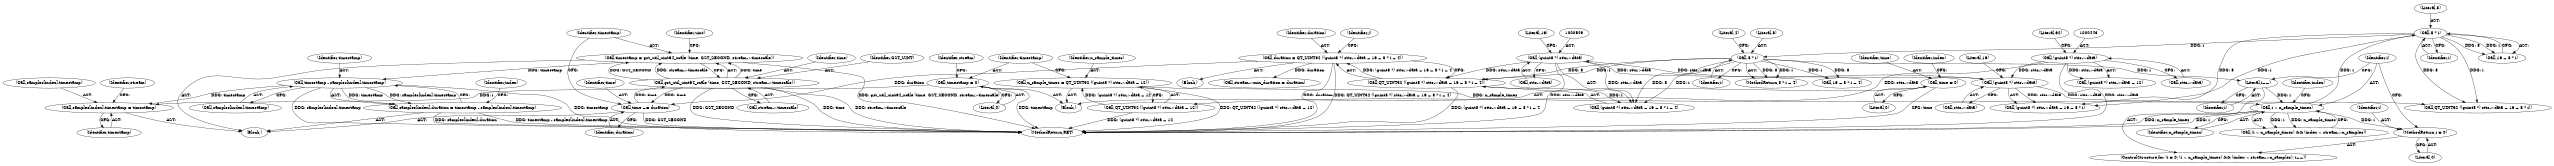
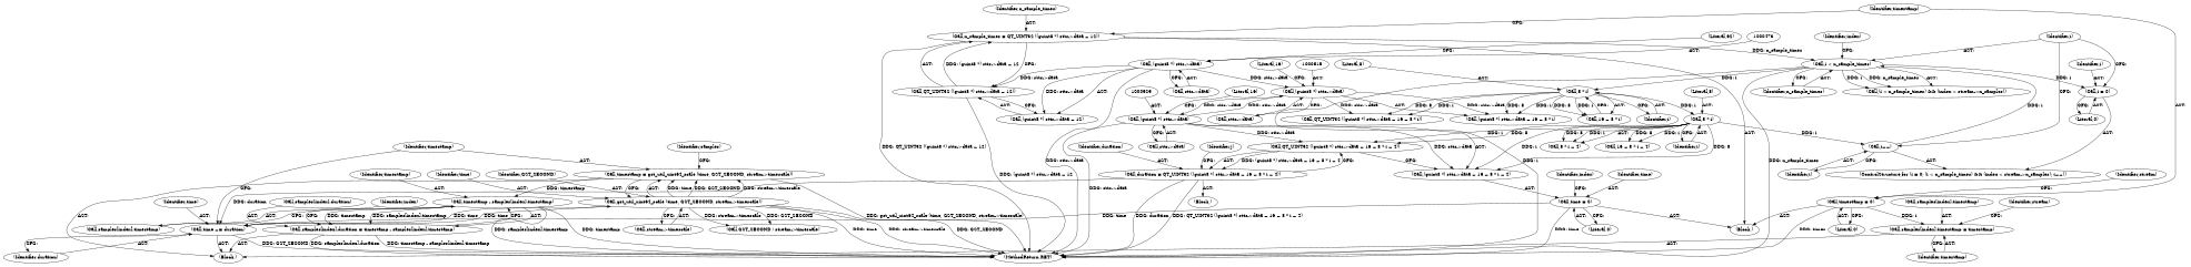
  digraph {
    n1 [label="(Call,timestamp - samples[index].timestamp)"]
    n2 [label="(Call,samples[index].timestamp = timestamp)"]
    n3 [label="(Call,samples[index].duration = timestamp - samples[index].timestamp)"]
    n4 [label="(MethodReturn,RET)"]
    n5 [label="(Call,samples[index].timestamp)"]
    n6 [label="(Block,)"]
    n7 [label="(Identifier,timestamp)"]
    n8 [label="(Call,timestamp = gst_util_uint64_scale (time, GST_SECOND, stream->timescale))"]
    n9 [label="(Call,gst_util_uint64_scale (time, GST_SECOND, stream->timescale))"]
    n10 [label="(Call,time += duration)"]
    n11 [label="(Call,stream->timescale)"]
+   n12 [label="(Call,GST_SECOND / stream->timescale)"]
    n13 [label="(Identifier,duration)"]
    n14 [label="(Call,duration = QT_UINT32 ((guint8 *) stts->data + 16 + 8 * i + 4))"]
    n15 [label="(Call,QT_UINT32 ((guint8 *) stts->data + 16 + 8 * i + 4))"]
-   n16 [label="(Call,stream->min_duration = duration)"]
    n17 [label="(Block,)"]
    n18 [label="(Call,(guint8 *) stts->data + 16 + 8 * i + 4)"]
    n19 [label="(Call,(guint8 *) stts->data)"]
    n20 [label="(Call,(guint8 *) stts->data)"]
    n21 [label="(Call,stts->data)"]
    n22 [label="(Call,QT_UINT32 ((guint8 *) stts->data + 16 + 8 * i))"]
    n23 [label="(Call,stts->data)"]
    n24 [label="(Call,(guint8 *) stts->data + 16 + 8 * i)"]
    n25 [label="(Call,(guint8 *) stts->data)"]
    n26 [label="(Call,QT_UINT32 ((guint8 *) stts->data + 12))"]
    n27 [label="(Call,stts->data)"]
    n28 [label="(Call,(guint8 *) stts->data + 12)"]
    n29 [label="(Call,n_sample_times = QT_UINT32 ((guint8 *) stts->data + 12))"]
    n30 [label="(Call,8 * i)"]
-   n31 [label="(Literal,i++)"]
+   n31 [label="(Call,i++)"]
    n32 [label="(Call,16 + 8 * i + 4)"]
    n33 [label="(Identifier,i)"]
-   n34 [label="(MethodReturn,8 * i + 4)"]
+   n34 [label="(Call,8 * i + 4)"]
    n35 [label="(Call,i < n_sample_times)"]
    n36 [label="(Identifier,i)"]
    n37 [label="(ControlStructure,for (i = 0; (i < n_sample_times) && (index < stream->n_samples); i++))"]
    n38 [label="(Call,8 * i)"]
    n39 [label="(Call,16 + 8 * i)"]
    n40 [label="(Identifier,i)"]
    n41 [label="(Identifier,n_sample_times)"]
    n42 [label="(Call,(i < n_sample_times) && (index < stream->n_samples))"]
-   n43 [label="(MethodReturn,i = 0)"]
+   n43 [label="(Call,i = 0)"]
    n44 [label="(Literal,0)"]
    n45 [label="(Block,)"]
    n46 [label="(Call,time = 0)"]
    n47 [label="(Literal,0)"]
    n48 [label="(Call,timestamp = 0)"]
    n49 [label="(Literal,0)"]
    n50 [label="(Identifier,duration)"]
    n51 [label="(Identifier,i)"]
-   n52 [label="(Literal,4)"]
    n53 [label="(Literal,62)"]
    n54 [label="(Literal,8)"]
    n55 [label="(Identifier,stream)"]
    n56 [label="(Identifier,timestamp)"]
    n57 [label="(Literal,8)"]
    n58 [label="(Identifier,i)"]
    n59 [label="(Identifier,time)"]
    n60 [label="(Identifier,j)"]
    n61 [label="(Call,samples[index].timestamp)"]
    n62 [label="(Literal,16)"]
    n63 [label="(Identifier,time)"]
    n64 [label="(Identifier,n_sample_times)"]
    n65 [label="(Identifier,timestamp)"]
-   n66 [label="(Identifier,uint)"]
+   n66 [label="(Identifier,samples)"]
    n67 [label="(Identifier,index)"]
-   n68 [label="(Identifier,GST_UINT)"]
+   n68 [label="(Identifier,GST_SECOND)"]
    n69 [label="(Identifier,stream)"]
    n70 [label="(Literal,16)"]
    n71 [label="(Identifier,time)"]
    n72 [label="(Identifier,timestamp)"]
    n73 [label="(Identifier,index)"]
+   n74 [label="(Call,samples[index].duration)"]
    n75 [label="(Identifier,index)"]
    1000529
-   1000473 [label=1000443]
-   n1 -> n2 [label="DDG: timestamp"]
+   1000515
+   1000473
    n1 -> n3 [label="AST: "]
    n1 -> n3 [label="DDG: timestamp"]
    n1 -> n3 [label="DDG: samples[index].timestamp"]
    n1 -> n4 [label="DDG: timestamp"]
    n1 -> n4 [label="DDG: samples[index].timestamp"]
    n1 -> n5 [label="CFG: "]
    n2 -> n6 [label="AST: "]
    n2 -> n7 [label="CFG: "]
    n3 -> n1 [label="CFG: "]
    n3 -> n4 [label="DDG: samples[index].duration"]
    n3 -> n4 [label="DDG: timestamp - samples[index].timestamp"]
    n3 -> n6 [label="AST: "]
    n5 -> n1 [label="AST: "]
    n7 -> n2 [label="AST: "]
    n8 -> n1 [label="DDG: timestamp"]
    n8 -> n4 [label="DDG: gst_util_uint64_scale (time, GST_SECOND, stream->timescale)"]
    n8 -> n6 [label="AST: "]
    n8 -> n9 [label="CFG: "]
    n9 -> n4 [label="DDG: time"]
    n9 -> n4 [label="DDG: stream->timescale"]
    n9 -> n4 [label="DDG: GST_SECOND"]
    n9 -> n8 [label="AST: "]
    n9 -> n8 [label="DDG: time"]
    n9 -> n8 [label="DDG: GST_SECOND"]
    n9 -> n8 [label="DDG: stream->timescale"]
    n9 -> n10 [label="DDG: time"]
    n9 -> n11 [label="CFG: "]
+   n9 -> n12 [label="DDG: GST_SECOND"]
+   n9 -> n12 [label="DDG: stream->timescale"]
    n10 -> n4 [label="DDG: GST_SECOND"]
    n10 -> n6 [label="AST: "]
    n10 -> n9 [label="DDG: time"]
    n10 -> n13 [label="CFG: "]
    n11 -> n9 [label="AST: "]
    n13 -> n10 [label="AST: "]
    n14 -> n4 [label="DDG: duration"]
    n14 -> n4 [label="DDG: QT_UINT32 ((guint8 *) stts->data + 16 + 8 * i + 4)"]
    n14 -> n10 [label="DDG: duration"]
    n14 -> n15 [label="CFG: "]
-   n14 -> n16 [label="DDG: duration"]
    n14 -> n17 [label="AST: "]
-   n15 -> n4 [label="DDG: (guint8 *) stts->data + 16 + 8 * i + 4"]
    n15 -> n14 [label="AST: "]
    n15 -> n14 [label="DDG: (guint8 *) stts->data + 16 + 8 * i + 4"]
-   n15 -> n18 [label="DDG: i"]
-   n18 -> n15 [label="AST: "]
+   n15 -> n18 [label="CFG: "]
+   n18 -> n46 [label="AST: "]
    n19 -> n4 [label="DDG: stts->data"]
    n19 -> n15 [label="DDG: stts->data"]
    n19 -> n18 [label="AST: "]
    n19 -> n18 [label="DDG: stts->data"]
    n19 -> n20 [label="DDG: stts->data"]
    n19 -> n21 [label="CFG: "]
    n20 -> n19 [label="DDG: stts->data"]
    n20 -> n22 [label="DDG: stts->data"]
    n20 -> n23 [label="CFG: "]
    n20 -> n24 [label="AST: "]
    n20 -> n24 [label="DDG: stts->data"]
    n21 -> n19 [label="AST: "]
    n23 -> n20 [label="AST: "]
    n25 -> n4 [label="DDG: stts->data"]
    n25 -> n20 [label="DDG: stts->data"]
    n25 -> n26 [label="DDG: stts->data"]
    n25 -> n27 [label="CFG: "]
    n25 -> n28 [label="AST: "]
    n25 -> n28 [label="DDG: stts->data"]
    n26 -> n4 [label="DDG: (guint8 *) stts->data + 12"]
+   n26 -> n28 [label="CFG: "]
    n26 -> n29 [label="AST: "]
    n26 -> n29 [label="DDG: (guint8 *) stts->data + 12"]
    n27 -> n25 [label="AST: "]
+   n28 -> n26 [label="AST: "]
    n29 -> n4 [label="DDG: QT_UINT32 ((guint8 *) stts->data + 12)"]
    n29 -> n26 [label="CFG: "]
    n29 -> n35 [label="DDG: n_sample_times"]
    n29 -> n45 [label="AST: "]
    n30 -> n15 [label="DDG: 8"]
    n30 -> n15 [label="DDG: i"]
    n30 -> n18 [label="DDG: 8"]
    n30 -> n18 [label="DDG: i"]
    n30 -> n31 [label="DDG: i"]
    n30 -> n32 [label="DDG: 8"]
    n30 -> n32 [label="DDG: i"]
    n30 -> n33 [label="CFG: "]
    n30 -> n34 [label="AST: "]
    n30 -> n34 [label="DDG: 8"]
    n30 -> n34 [label="DDG: i"]
    n31 -> n35 [label="DDG: i"]
    n31 -> n36 [label="CFG: "]
    n31 -> n37 [label="AST: "]
    n33 -> n30 [label="AST: "]
    n35 -> n4 [label="DDG: i"]
    n35 -> n4 [label="DDG: n_sample_times"]
    n35 -> n38 [label="DDG: i"]
    n35 -> n41 [label="CFG: "]
    n35 -> n42 [label="AST: "]
    n35 -> n42 [label="DDG: i"]
    n35 -> n42 [label="DDG: n_sample_times"]
    n35 -> n43 [label="DDG: i"]
    n36 -> n31 [label="AST: "]
    n38 -> n22 [label="DDG: 8"]
    n38 -> n22 [label="DDG: i"]
    n38 -> n24 [label="DDG: 8"]
    n38 -> n24 [label="DDG: i"]
    n38 -> n30 [label="DDG: i"]
    n38 -> n39 [label="AST: "]
    n38 -> n39 [label="DDG: 8"]
    n38 -> n39 [label="DDG: i"]
    n38 -> n40 [label="CFG: "]
    n39 -> n38 [label="CFG: "]
    n40 -> n38 [label="AST: "]
    n41 -> n35 [label="AST: "]
-   n42 -> n35 [label="CFG: "]
    n43 -> n37 [label="AST: "]
    n43 -> n44 [label="CFG: "]
    n44 -> n43 [label="AST: "]
-   n46 -> n4 [label="CFG: time"]
+   n46 -> n4 [label="DDG: time"]
+   n46 -> n10 [label="DDG: time"]
    n46 -> n45 [label="AST: "]
    n46 -> n47 [label="CFG: "]
    n47 -> n46 [label="AST: "]
    n48 -> n2 [label="DDG: i"]
-   n48 -> n4 [label="DDG: timestamp"]
+   n48 -> n4 [label="DDG: times"]
    n48 -> n45 [label="AST: "]
    n48 -> n49 [label="CFG: "]
    n49 -> n48 [label="AST: "]
    n50 -> n14 [label="AST: "]
    n51 -> n31 [label="CFG: "]
    n51 -> n35 [label="AST: "]
    n51 -> n43 [label="CFG: "]
-   n52 -> n30 [label="CFG: "]
    n53 -> n25 [label="CFG: "]
    n54 -> n38 [label="AST: "]
    n55 -> n48 [label="CFG: "]
    n56 -> n8 [label="AST: "]
    n56 -> n10 [label="CFG: "]
    n57 -> n30 [label="AST: "]
    n58 -> n43 [label="AST: "]
    n59 -> n10 [label="AST: "]
    n60 -> n14 [label="CFG: "]
    n61 -> n2 [label="AST: "]
    n62 -> n20 [label="CFG: "]
    n63 -> n9 [label="AST: "]
    n64 -> n29 [label="AST: "]
    n65 -> n1 [label="AST: "]
    n66 -> n8 [label="CFG: "]
    n67 -> n46 [label="CFG: "]
    n68 -> n9 [label="AST: "]
    n69 -> n2 [label="CFG: "]
    n70 -> n19 [label="CFG: "]
    n71 -> n46 [label="AST: "]
    n72 -> n29 [label="CFG: "]
    n72 -> n48 [label="AST: "]
    n73 -> n3 [label="CFG: "]
+   n74 -> n3 [label="AST: "]
    n75 -> n35 [label="CFG: "]
    1000529 -> n19 [label="AST: "]
+   1000515 -> n20 [label="AST: "]
    1000473 -> n25 [label="AST: "]
  }
